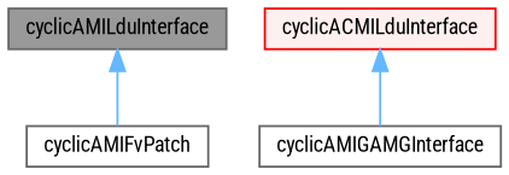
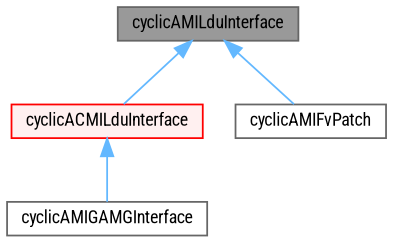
  digraph {
    fontname="Roboto Condensed"
    node [color=gray40 fillcolor=white fontname="Roboto Condensed" fontsize=10 shape=box style=filled]
    edge [color=steelblue1 dir=back fontname="Roboto Condensed" fontsize=10 labelfontname=Helvetica labelfontsize=10 style=solid]
    n1 [fillcolor=grey60 fontcolor=black height=0.2 label=cyclicAMILduInterface width=0.4]
    n2 [color=red fillcolor="#FFF0F0" height=0.2 label=cyclicACMILduInterface width=0.4]
    n3 [height=0.2 label=cyclicAMIFvPatch width=0.4]
    n4 [height=0.2 label=cyclicAMIGAMGInterface width=0.4]
+   n1 -> n2
    n1 -> n3
    n2 -> n4
  }
